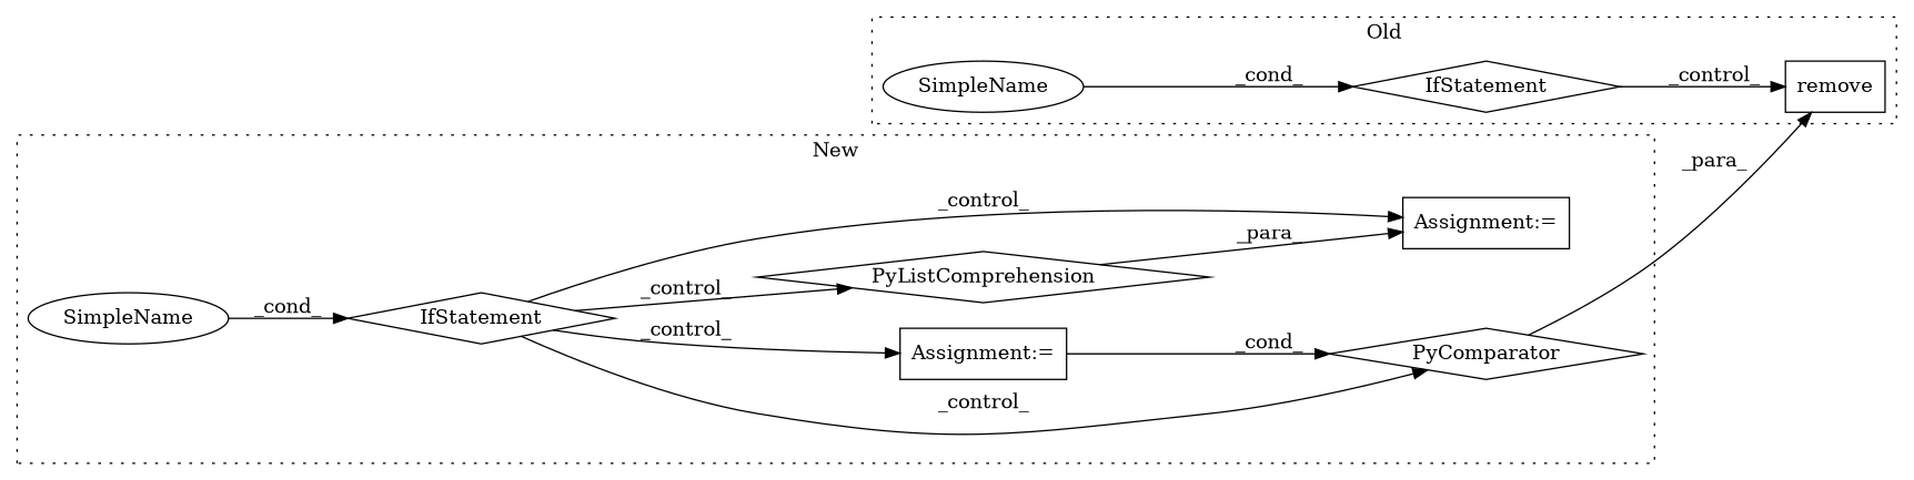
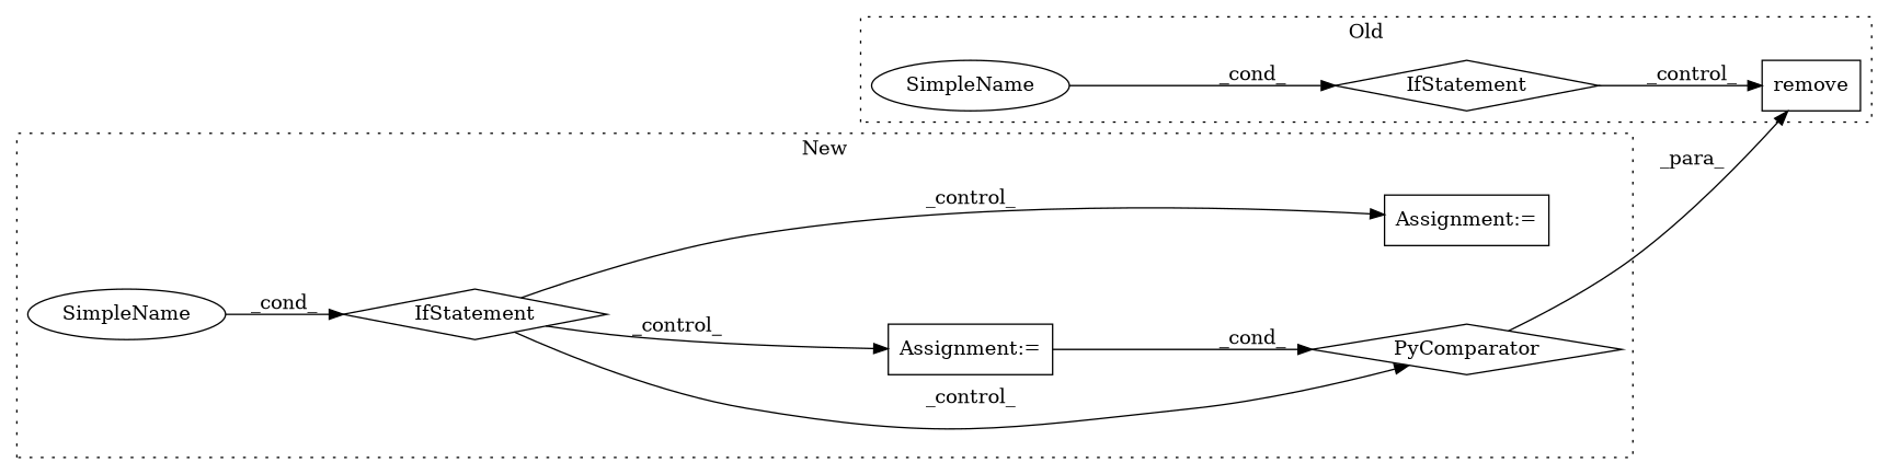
  digraph {
    rankdir=LR
    node [a=7 shape=diamond]
    n1 [a=113 l=37 label=PyComparator s=2292]
    n2 [l=37 label="Assignment:=" s=2292 shape=box]
-   n3 [a=109 l=144 label=PyListComprehension s=2193]
    n4 [l=16 label="Assignment:=" s=2177 shape=box]
    n5 [a=25 l="4,2" label=IfStatement s="2002,2033"]
    n6 [a=42 label=SimpleName shape=ellipse]
    n7 [a=32 l="7,1" label=remove s="1945,1963" shape=box]
    n8 [a=25 l="4,2" label=IfStatement s="1901,1932"]
    n9 [a=42 label=SimpleName shape=ellipse]
    subgraph cluster_1 {
      label=New
      style=dotted
      n1
      n2
-     n3
      n4
      n5
      n6
    }
    subgraph cluster_2 {
      label=Old
      style=dotted
      n7
      n8
      n9
    }
    n1 -> n7 [label=_para_]
    n2 -> n1 [label=_cond_]
-   n3 -> n4 [label=_para_]
    n5 -> n1 [label=_control_]
    n5 -> n2 [label=_control_]
-   n5 -> n3 [label=_control_]
    n5 -> n4 [label=_control_]
    n6 -> n5 [label=_cond_]
    n8 -> n7 [label=_control_]
    n9 -> n8 [label=_cond_]
  }
